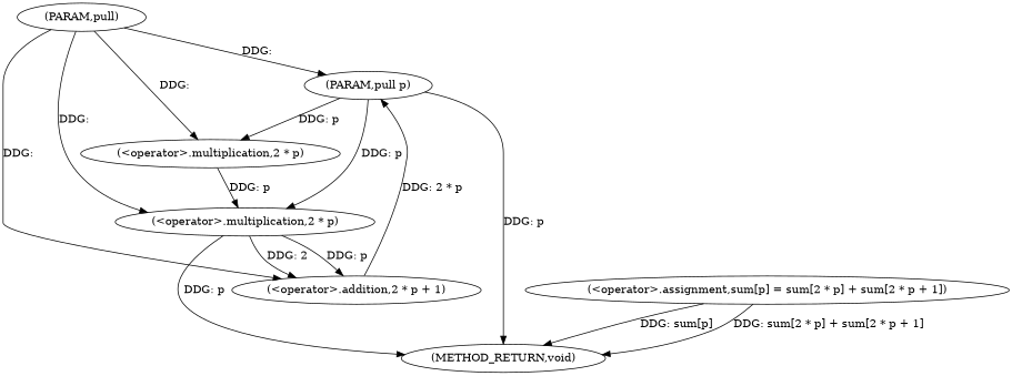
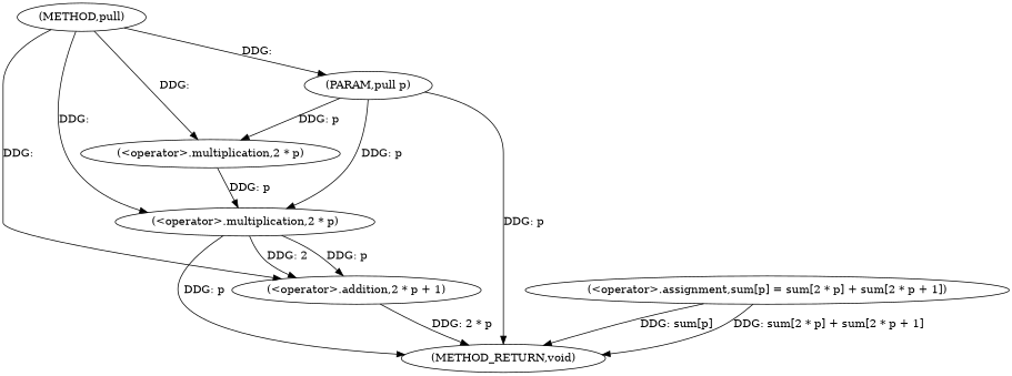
  digraph {
-   n1 [label="(PARAM,pull)"]
+   n1 [label="(METHOD,pull)"]
    n2 [label="(PARAM,pull p)"]
    n3 [label="(<operator>.multiplication,2 * p)"]
    n4 [label="(<operator>.addition,2 * p + 1)"]
    n5 [label="(<operator>.multiplication,2 * p)"]
    n6 [label="(METHOD_RETURN,void)"]
    n7 [label="(<operator>.assignment,sum[p] = sum[2 * p] + sum[2 * p + 1])"]
    n1 -> n2 [label="DDG: "]
    n1 -> n3 [label="DDG: "]
    n1 -> n4 [label="DDG: "]
    n1 -> n5 [label="DDG: "]
    n2 -> n3 [label="DDG: p"]
    n2 -> n5 [label="DDG: p"]
    n2 -> n6 [label="DDG: p"]
    n3 -> n5 [label="DDG: p"]
-   n4 -> n2 [label="DDG: 2 * p"]
+   n4 -> n6 [label="DDG: 2 * p"]
    n5 -> n4 [label="DDG: p"]
    n5 -> n4 [label="DDG: 2"]
    n5 -> n6 [label="DDG: p"]
    n7 -> n6 [label="DDG: sum[p]"]
    n7 -> n6 [label="DDG: sum[2 * p] + sum[2 * p + 1]"]
  }
